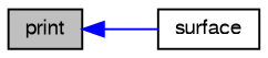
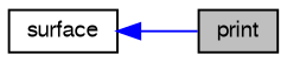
  digraph {
    rankdir=LR
    node [color=black fontname=FreeSans fontsize=10 shape=record]
    n1 [fillcolor=grey75 fontcolor=black height=0.2 label=print style=filled width=0.4]
    n2 [height=0.2 label=surface width=0.4]
-   n1 -> n2 [color=blue dir=back fontname=FreeSans fontsize=10 labelfontname=FreeSans labelfontsize=10 style=solid]
+   n2 -> n1 [color=blue dir=back fontname=FreeSans fontsize=10 labelfontname=FreeSans labelfontsize=10 style=solid]
  }
